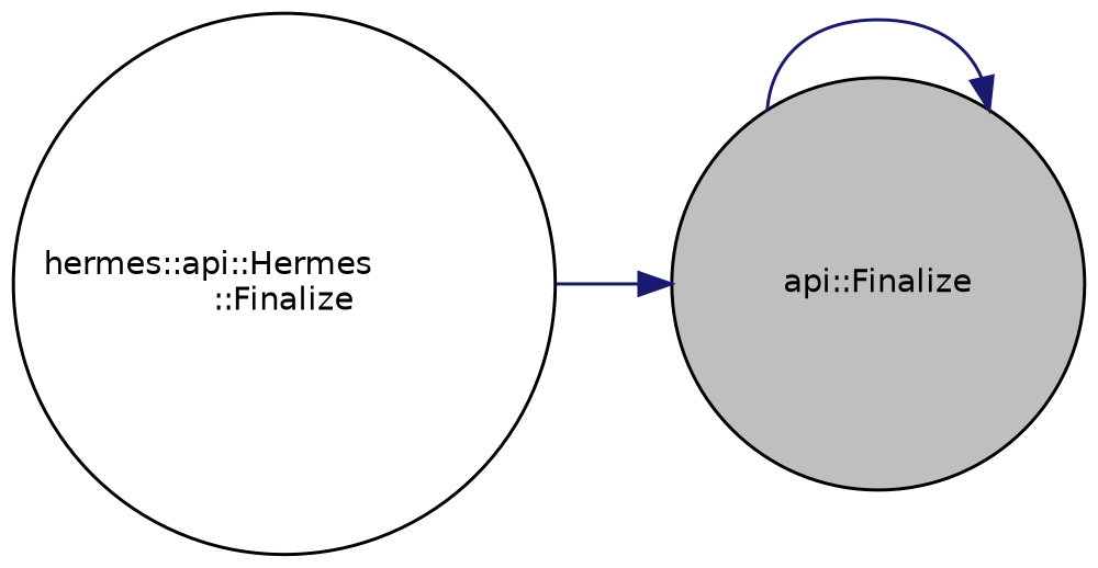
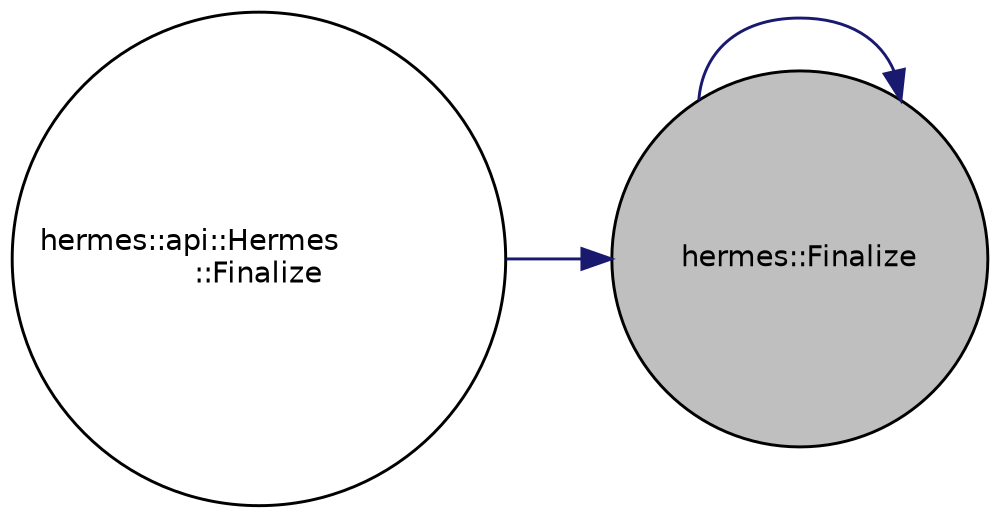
  digraph {
    rankdir=RL
    node [color=black fontname=Helvetica fontsize=10 shape=circle style=filled]
    edge [color=midnightblue dir=back fontname=Helvetica fontsize=10 labelfontname=Helvetica labelfontsize=10 style=solid]
-   n1 [fillcolor=grey75 fontcolor=black height=0.2 label="api::Finalize" width=0.4]
+   n1 [fillcolor=grey75 fontcolor=black height=0.2 label="hermes::Finalize" width=0.4]
    n2 [fillcolor=white height=0.2 label="hermes::api::Hermes\l::Finalize" width=0.4]
    n1 -> n1
    n1 -> n2
  }
